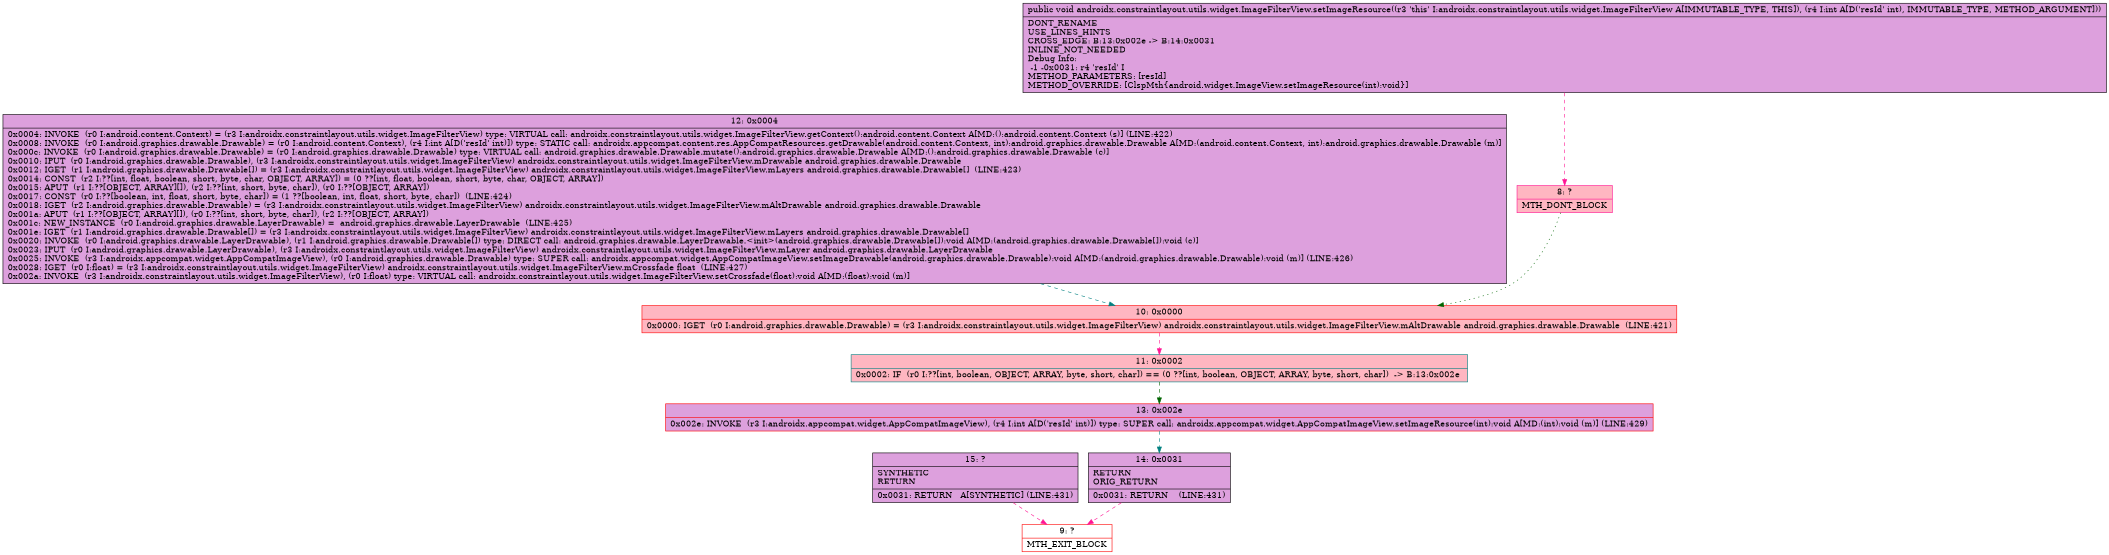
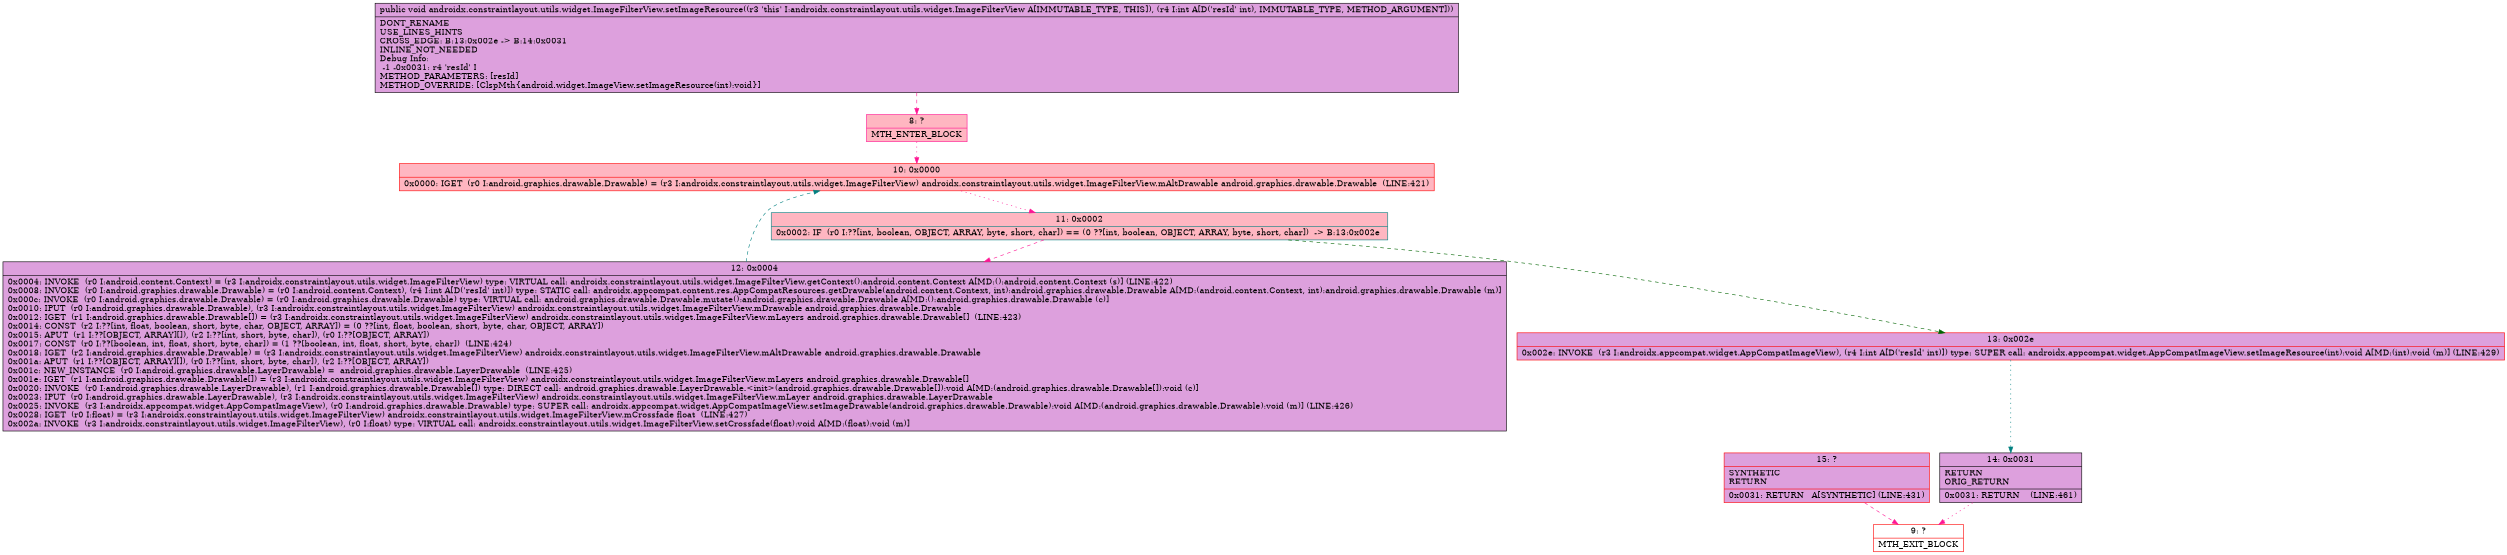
  digraph {
    node [color=black fillcolor=plum shape=record style=filled]
    edge [color=deeppink style=dashed]
-   n1 [color=deeppink fillcolor=lightpink label="{8\:\ ?|MTH_DONT_BLOCK\l}"]
+   n1 [color=deeppink fillcolor=lightpink label="{8\:\ ?|MTH_ENTER_BLOCK\l}"]
    n2 [color=red fillcolor=lightpink label="{10\:\ 0x0000|0x0000: IGET  (r0 I:android.graphics.drawable.Drawable) = (r3 I:androidx.constraintlayout.utils.widget.ImageFilterView) androidx.constraintlayout.utils.widget.ImageFilterView.mAltDrawable android.graphics.drawable.Drawable  (LINE:421)\l}"]
    n3 [color=teal fillcolor=lightpink label="{11\:\ 0x0002|0x0002: IF  (r0 I:??[int, boolean, OBJECT, ARRAY, byte, short, char]) == (0 ??[int, boolean, OBJECT, ARRAY, byte, short, char])  \-\> B:13:0x002e \l}"]
    n4 [label="{12\:\ 0x0004|0x0004: INVOKE  (r0 I:android.content.Context) = (r3 I:androidx.constraintlayout.utils.widget.ImageFilterView) type: VIRTUAL call: androidx.constraintlayout.utils.widget.ImageFilterView.getContext():android.content.Context A[MD:():android.content.Context (s)] (LINE:422)\l0x0008: INVOKE  (r0 I:android.graphics.drawable.Drawable) = (r0 I:android.content.Context), (r4 I:int A[D('resId' int)]) type: STATIC call: androidx.appcompat.content.res.AppCompatResources.getDrawable(android.content.Context, int):android.graphics.drawable.Drawable A[MD:(android.content.Context, int):android.graphics.drawable.Drawable (m)]\l0x000c: INVOKE  (r0 I:android.graphics.drawable.Drawable) = (r0 I:android.graphics.drawable.Drawable) type: VIRTUAL call: android.graphics.drawable.Drawable.mutate():android.graphics.drawable.Drawable A[MD:():android.graphics.drawable.Drawable (c)]\l0x0010: IPUT  (r0 I:android.graphics.drawable.Drawable), (r3 I:androidx.constraintlayout.utils.widget.ImageFilterView) androidx.constraintlayout.utils.widget.ImageFilterView.mDrawable android.graphics.drawable.Drawable \l0x0012: IGET  (r1 I:android.graphics.drawable.Drawable[]) = (r3 I:androidx.constraintlayout.utils.widget.ImageFilterView) androidx.constraintlayout.utils.widget.ImageFilterView.mLayers android.graphics.drawable.Drawable[]  (LINE:423)\l0x0014: CONST  (r2 I:??[int, float, boolean, short, byte, char, OBJECT, ARRAY]) = (0 ??[int, float, boolean, short, byte, char, OBJECT, ARRAY]) \l0x0015: APUT  (r1 I:??[OBJECT, ARRAY][]), (r2 I:??[int, short, byte, char]), (r0 I:??[OBJECT, ARRAY]) \l0x0017: CONST  (r0 I:??[boolean, int, float, short, byte, char]) = (1 ??[boolean, int, float, short, byte, char])  (LINE:424)\l0x0018: IGET  (r2 I:android.graphics.drawable.Drawable) = (r3 I:androidx.constraintlayout.utils.widget.ImageFilterView) androidx.constraintlayout.utils.widget.ImageFilterView.mAltDrawable android.graphics.drawable.Drawable \l0x001a: APUT  (r1 I:??[OBJECT, ARRAY][]), (r0 I:??[int, short, byte, char]), (r2 I:??[OBJECT, ARRAY]) \l0x001c: NEW_INSTANCE  (r0 I:android.graphics.drawable.LayerDrawable) =  android.graphics.drawable.LayerDrawable  (LINE:425)\l0x001e: IGET  (r1 I:android.graphics.drawable.Drawable[]) = (r3 I:androidx.constraintlayout.utils.widget.ImageFilterView) androidx.constraintlayout.utils.widget.ImageFilterView.mLayers android.graphics.drawable.Drawable[] \l0x0020: INVOKE  (r0 I:android.graphics.drawable.LayerDrawable), (r1 I:android.graphics.drawable.Drawable[]) type: DIRECT call: android.graphics.drawable.LayerDrawable.\<init\>(android.graphics.drawable.Drawable[]):void A[MD:(android.graphics.drawable.Drawable[]):void (c)]\l0x0023: IPUT  (r0 I:android.graphics.drawable.LayerDrawable), (r3 I:androidx.constraintlayout.utils.widget.ImageFilterView) androidx.constraintlayout.utils.widget.ImageFilterView.mLayer android.graphics.drawable.LayerDrawable \l0x0025: INVOKE  (r3 I:androidx.appcompat.widget.AppCompatImageView), (r0 I:android.graphics.drawable.Drawable) type: SUPER call: androidx.appcompat.widget.AppCompatImageView.setImageDrawable(android.graphics.drawable.Drawable):void A[MD:(android.graphics.drawable.Drawable):void (m)] (LINE:426)\l0x0028: IGET  (r0 I:float) = (r3 I:androidx.constraintlayout.utils.widget.ImageFilterView) androidx.constraintlayout.utils.widget.ImageFilterView.mCrossfade float  (LINE:427)\l0x002a: INVOKE  (r3 I:androidx.constraintlayout.utils.widget.ImageFilterView), (r0 I:float) type: VIRTUAL call: androidx.constraintlayout.utils.widget.ImageFilterView.setCrossfade(float):void A[MD:(float):void (m)]\l}"]
    n5 [color=red label="{13\:\ 0x002e|0x002e: INVOKE  (r3 I:androidx.appcompat.widget.AppCompatImageView), (r4 I:int A[D('resId' int)]) type: SUPER call: androidx.appcompat.widget.AppCompatImageView.setImageResource(int):void A[MD:(int):void (m)] (LINE:429)\l}"]
-   n6 [label="{14\:\ 0x0031|RETURN\lORIG_RETURN\l|0x0031: RETURN    (LINE:431)\l}"]
-   n7 [label="{15\:\ ?|SYNTHETIC\lRETURN\l|0x0031: RETURN   A[SYNTHETIC] (LINE:431)\l}"]
+   n6 [label="{14\:\ 0x0031|RETURN\lORIG_RETURN\l|0x0031: RETURN    (LINE:461)\l}"]
+   n7 [color=red label="{15\:\ ?|SYNTHETIC\lRETURN\l|0x0031: RETURN   A[SYNTHETIC] (LINE:431)\l}"]
    n8 [color=red fillcolor=white label="{9\:\ ?|MTH_EXIT_BLOCK\l}"]
    n9 [label="{public void androidx.constraintlayout.utils.widget.ImageFilterView.setImageResource((r3 'this' I:androidx.constraintlayout.utils.widget.ImageFilterView A[IMMUTABLE_TYPE, THIS]), (r4 I:int A[D('resId' int), IMMUTABLE_TYPE, METHOD_ARGUMENT]))  | DONT_RENAME\lUSE_LINES_HINTS\lCROSS_EDGE: B:13:0x002e \-\> B:14:0x0031\lINLINE_NOT_NEEDED\lDebug Info:\l  \-1 \-0x0031: r4 'resId' I\lMETHOD_PARAMETERS: [resId]\lMETHOD_OVERRIDE: [ClspMth\{android.widget.ImageView.setImageResource(int):void\}]\l}"]
-   n1 -> n2 [color=darkgreen style=dotted]
-   n2 -> n3
+   n1 -> n2 [style=dotted]
+   n2 -> n3 [style=dotted]
+   n3 -> n4
    n3 -> n5 [color=darkgreen]
    n4 -> n2 [color=teal]
-   n5 -> n6 [color=teal]
-   n6 -> n8
+   n5 -> n6 [color=teal style=dotted]
+   n6 -> n8 [style=dotted]
    n7 -> n8
    n9 -> n1
  }
